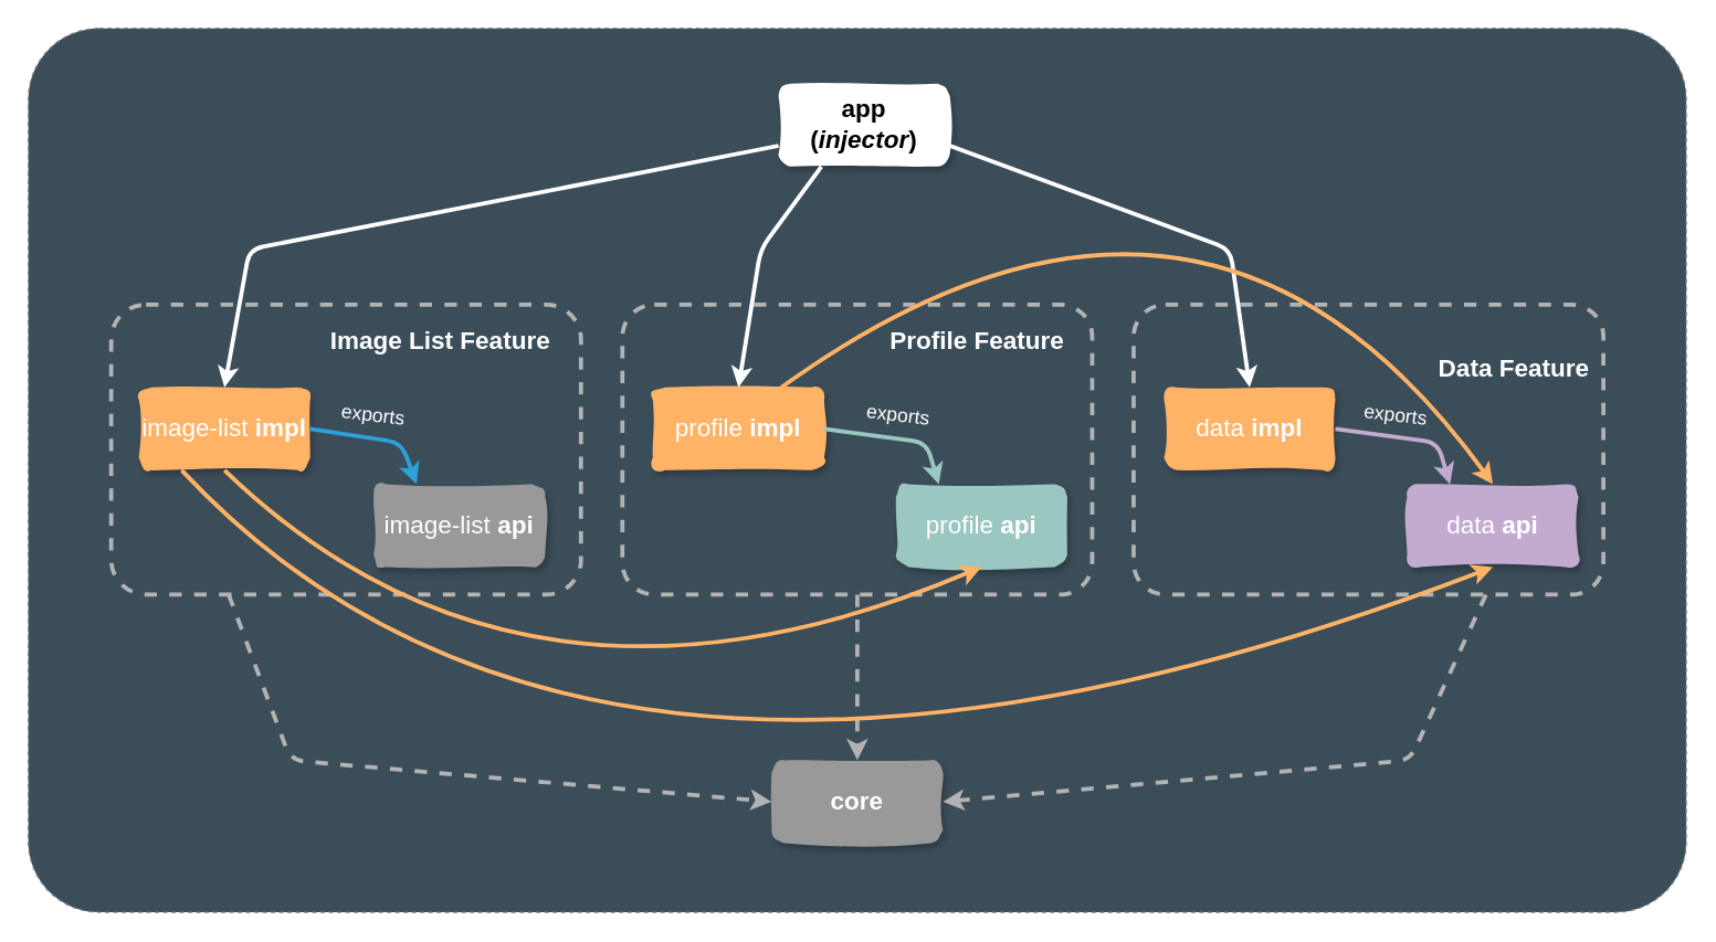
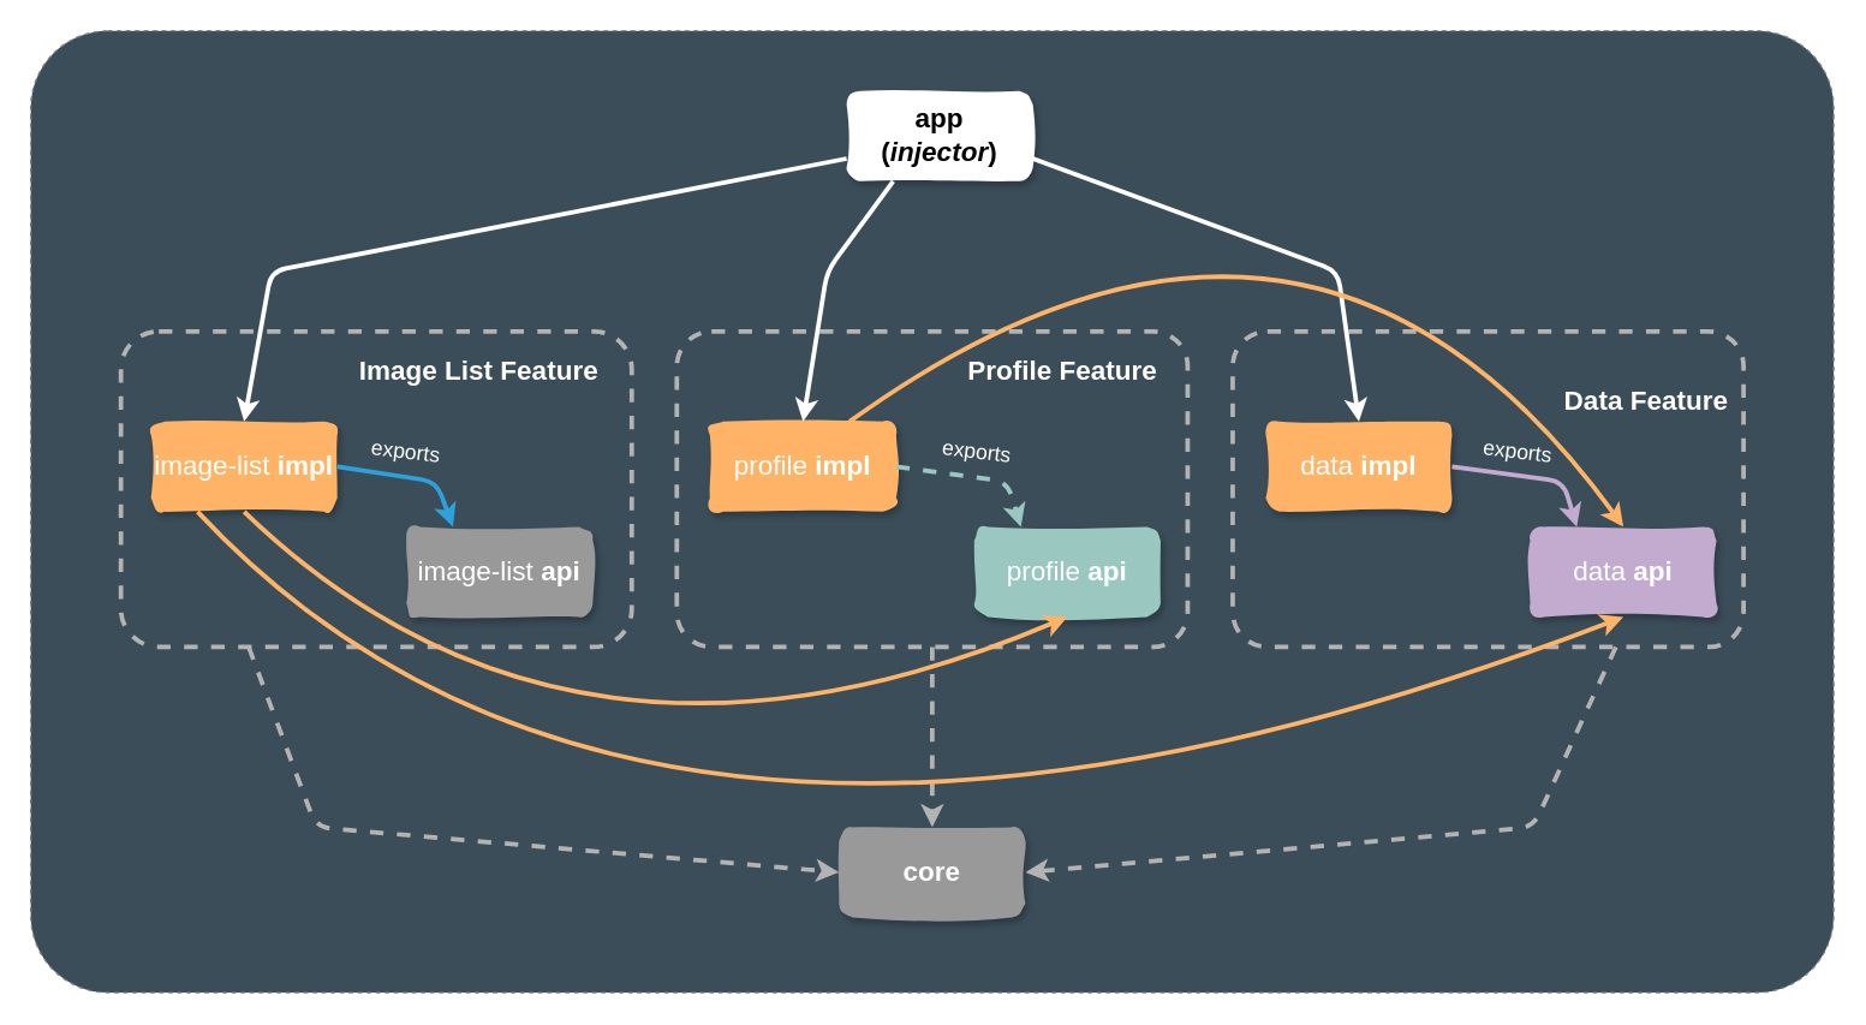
  <mxCell id="0" />
  <mxCell id="1" parent="0" />
  <mxCell id="2" value="" style="group" vertex="1" connectable="0" parent="1"><mxGeometry x="20" y="20" width="1200" height="640" as="geometry" /></mxCell>
  <mxCell id="3" value="" style="rounded=1;whiteSpace=wrap;html=1;shadow=0;glass=0;dashed=1;sketch=0;strokeColor=#808080;strokeWidth=1;fillColor=#3B4D59;arcSize=8;" parent="2" vertex="1"><mxGeometry width="1200" height="640" as="geometry" /></mxCell>
  <mxCell id="4" value="&lt;br&gt;&lt;br&gt;&lt;br&gt;&lt;br&gt;" style="rounded=1;whiteSpace=wrap;html=1;fontStyle=0;align=center;dashed=1;sketch=0;shadow=0;strokeWidth=3;arcSize=11;strokeColor=#B3B3B3;fillColor=none;" parent="2" vertex="1"><mxGeometry x="430" y="200" width="340" height="210" as="geometry" /></mxCell>
  <mxCell id="5" value="&lt;br&gt;&lt;br&gt;&lt;br&gt;&lt;br&gt;" style="rounded=1;whiteSpace=wrap;html=1;fontStyle=0;fillColor=none;align=center;dashed=1;sketch=0;shadow=0;strokeWidth=3;arcSize=11;strokeColor=#B3B3B3;" parent="2" vertex="1"><mxGeometry x="800" y="200" width="340" height="210" as="geometry" /></mxCell>
  <mxCell id="6" value="&lt;br&gt;&lt;br&gt;&lt;br&gt;&lt;br&gt;" style="rounded=1;whiteSpace=wrap;html=1;fontStyle=0;fillColor=none;align=center;dashed=1;sketch=0;shadow=0;strokeWidth=3;arcSize=12;strokeColor=#B3B3B3;" parent="2" vertex="1"><mxGeometry x="60" y="200" width="340" height="210" as="geometry" /></mxCell>
  <mxCell id="7" value="&lt;span style=&quot;font-size: 18px&quot;&gt;&lt;font color=&quot;#ffffff&quot; style=&quot;font-size: 18px&quot;&gt;data &lt;b&gt;api&lt;/b&gt;&lt;/font&gt;&lt;/span&gt;" style="rounded=1;whiteSpace=wrap;html=1;fontStyle=0;sketch=1;shadow=1;fillStyle=solid;strokeColor=none;fontSize=18;fillColor=#C3ABD0;" parent="2" vertex="1"><mxGeometry x="998" y="330" width="124" height="60" as="geometry" /></mxCell>
  <mxCell id="8" value="&lt;span style=&quot;font-size: 18px&quot;&gt;&lt;font color=&quot;#ffffff&quot; style=&quot;font-size: 18px&quot;&gt;image-list &lt;b&gt;impl&lt;/b&gt;&lt;/font&gt;&lt;/span&gt;" style="rounded=1;whiteSpace=wrap;html=1;fontStyle=0;sketch=1;shadow=1;fillStyle=solid;strokeColor=none;fontSize=18;fillColor=#FFB366;" parent="2" vertex="1"><mxGeometry x="80" y="260" width="124" height="60" as="geometry" /></mxCell>
  <mxCell id="9" value="&lt;span style=&quot;font-size: 18px&quot;&gt;&lt;font color=&quot;#ffffff&quot; style=&quot;font-size: 18px&quot;&gt;profile &lt;b&gt;api&lt;/b&gt;&lt;/font&gt;&lt;/span&gt;" style="rounded=1;whiteSpace=wrap;html=1;fontStyle=0;sketch=1;shadow=1;fillStyle=solid;strokeColor=none;fontSize=18;fillColor=#9AC7BF;" parent="2" vertex="1"><mxGeometry x="628" y="330" width="124" height="60" as="geometry" /></mxCell>
  <mxCell id="10" value="&lt;font style=&quot;font-size: 18px&quot;&gt;app&lt;br&gt;(&lt;i&gt;injector&lt;/i&gt;)&lt;br&gt;&lt;/font&gt;" style="rounded=1;whiteSpace=wrap;html=1;fontStyle=1;sketch=1;shadow=1;fillStyle=solid;fontSize=18;fillColor=#FFFFFF;strokeColor=none;" parent="2" vertex="1"><mxGeometry x="543" y="40" width="124" height="60" as="geometry" /></mxCell>
  <mxCell id="11" value="&lt;span style=&quot;color: rgb(255 , 255 , 255)&quot;&gt;image-list &lt;b&gt;api&lt;/b&gt;&lt;/span&gt;" style="rounded=1;whiteSpace=wrap;html=1;fontStyle=0;sketch=1;shadow=1;fillStyle=solid;strokeColor=none;fontSize=18;fillColor=#999999;" parent="2" vertex="1"><mxGeometry x="250" y="330" width="124" height="60" as="geometry" /></mxCell>
  <mxCell id="12" value="&lt;span style=&quot;font-family: helvetica; font-size: 18px; font-style: normal; letter-spacing: normal; text-indent: 0px; text-transform: none; word-spacing: 0px; display: inline; float: none;&quot;&gt;&lt;b style=&quot;font-size: 18px;&quot;&gt;&lt;font color=&quot;#ffffff&quot; style=&quot;font-size: 18px;&quot;&gt;Image List Feature&lt;/font&gt;&lt;/b&gt;&lt;/span&gt;" style="text;whiteSpace=wrap;html=1;sketch=1;shadow=1;labelBackgroundColor=none;fontSize=18;align=right;" parent="2" vertex="1"><mxGeometry x="200" y="210" width="180" height="30" as="geometry" /></mxCell>
  <mxCell id="13" value="&lt;span style=&quot;font-size: 18px&quot;&gt;&lt;font color=&quot;#ffffff&quot; style=&quot;font-size: 18px&quot;&gt;profile &lt;b&gt;impl&lt;/b&gt;&lt;/font&gt;&lt;/span&gt;" style="rounded=1;whiteSpace=wrap;html=1;fontStyle=0;sketch=1;shadow=1;fillStyle=solid;strokeColor=none;fontSize=18;fillColor=#FFB366;" parent="2" vertex="1"><mxGeometry x="452" y="260" width="124" height="60" as="geometry" /></mxCell>
  <mxCell id="14" value="&lt;span style=&quot;font-size: 18px;&quot;&gt;&lt;font color=&quot;#ffffff&quot; style=&quot;font-size: 18px;&quot;&gt;core&lt;/font&gt;&lt;/span&gt;" style="rounded=1;whiteSpace=wrap;html=1;fontStyle=1;sketch=1;shadow=1;fillStyle=solid;strokeColor=none;fontSize=18;fillColor=#999999;" parent="2" vertex="1"><mxGeometry x="538" y="530" width="124" height="60" as="geometry" /></mxCell>
  <mxCell id="15" value="&lt;span style=&quot;font-family: helvetica; font-size: 18px; font-style: normal; letter-spacing: normal; text-indent: 0px; text-transform: none; word-spacing: 0px; display: inline; float: none;&quot;&gt;&lt;b style=&quot;font-size: 18px;&quot;&gt;&lt;font color=&quot;#ffffff&quot; style=&quot;font-size: 18px;&quot;&gt;Profile Feature&lt;/font&gt;&lt;/b&gt;&lt;/span&gt;" style="text;whiteSpace=wrap;html=1;sketch=1;shadow=1;labelBackgroundColor=none;fontSize=18;align=right;" parent="2" vertex="1"><mxGeometry x="612" y="210" width="140" height="30" as="geometry" /></mxCell>
  <mxCell id="16" value="&lt;span style=&quot;font-size: 18px&quot;&gt;&lt;font color=&quot;#ffffff&quot; style=&quot;font-size: 18px&quot;&gt;data &lt;b&gt;impl&lt;/b&gt;&lt;/font&gt;&lt;/span&gt;" style="rounded=1;whiteSpace=wrap;html=1;fontStyle=0;sketch=1;shadow=1;fillStyle=solid;strokeColor=none;fontSize=18;fillColor=#FFB366;" parent="2" vertex="1"><mxGeometry x="822" y="260" width="124" height="60" as="geometry" /></mxCell>
  <mxCell id="17" value="&lt;span style=&quot;font-family: helvetica; font-size: 18px; font-style: normal; letter-spacing: normal; text-indent: 0px; text-transform: none; word-spacing: 0px; display: inline; float: none;&quot;&gt;&lt;b style=&quot;font-size: 18px;&quot;&gt;&lt;font color=&quot;#ffffff&quot; style=&quot;font-size: 18px;&quot;&gt;Data Feature&lt;/font&gt;&lt;/b&gt;&lt;/span&gt;" style="text;whiteSpace=wrap;html=1;sketch=1;shadow=1;labelBackgroundColor=none;fontSize=18;align=right;" parent="2" vertex="1"><mxGeometry x="992" y="230" width="140" height="30" as="geometry" /></mxCell>
  <mxCell id="18" value="" style="endArrow=classic;html=1;shadow=0;fontSize=18;fontColor=#000000;exitX=0;exitY=0.75;exitDx=0;exitDy=0;entryX=0.5;entryY=0;entryDx=0;entryDy=0;strokeWidth=3;strokeColor=#FFFFFF;" parent="2" source="10" target="8" edge="1"><mxGeometry width="50" height="50" as="geometry"><mxPoint x="578" y="165" as="sourcePoint" /><mxPoint x="628" y="115" as="targetPoint" /><Array as="points"><mxPoint x="160" y="160" /></Array></mxGeometry></mxCell>
  <mxCell id="19" value="" style="endArrow=classic;html=1;shadow=0;fontSize=18;fontColor=#000000;exitX=0.25;exitY=1;exitDx=0;exitDy=0;entryX=0.5;entryY=0;entryDx=0;entryDy=0;strokeWidth=3;strokeColor=#FFFFFF;" parent="2" source="10" target="13" edge="1"><mxGeometry width="50" height="50" as="geometry"><mxPoint x="553" y="95" as="sourcePoint" /><mxPoint x="152" y="270" as="targetPoint" /><Array as="points"><mxPoint x="530" y="160" /></Array></mxGeometry></mxCell>
  <mxCell id="20" value="" style="endArrow=classic;html=1;shadow=0;fontSize=18;fontColor=#000000;exitX=1;exitY=0.75;exitDx=0;exitDy=0;entryX=0.5;entryY=0;entryDx=0;entryDy=0;strokeWidth=3;strokeColor=#FFFFFF;" parent="2" source="10" target="16" edge="1"><mxGeometry width="50" height="50" as="geometry"><mxPoint x="584" y="110" as="sourcePoint" /><mxPoint x="524" y="270" as="targetPoint" /><Array as="points"><mxPoint x="870" y="160" /></Array></mxGeometry></mxCell>
  <mxCell id="21" value="" style="endArrow=classic;html=1;shadow=0;strokeWidth=3;fontSize=18;fontColor=#000000;exitX=1;exitY=0.5;exitDx=0;exitDy=0;entryX=0.25;entryY=0;entryDx=0;entryDy=0;strokeColor=#2DA1DB;" parent="2" source="8" target="11" edge="1"><mxGeometry width="50" height="50" as="geometry"><mxPoint x="290" y="350" as="sourcePoint" /><mxPoint x="340" y="300" as="targetPoint" /><Array as="points"><mxPoint x="270" y="300" /></Array></mxGeometry></mxCell>
- <mxCell id="22" value="" style="endArrow=classic;html=1;shadow=0;strokeWidth=3;fontSize=18;fontColor=#000000;exitX=1;exitY=0.5;exitDx=0;exitDy=0;entryX=0.25;entryY=0;entryDx=0;entryDy=0;strokeColor=#9AC7BF;" parent="2" source="13" target="9" edge="1"><mxGeometry width="50" height="50" as="geometry"><mxPoint x="590" y="290" as="sourcePoint" /><mxPoint x="698" y="330" as="targetPoint" /><Array as="points"><mxPoint x="650" y="300" /></Array></mxGeometry></mxCell>
+ <mxCell id="22" value="" style="endArrow=classic;html=1;shadow=0;strokeWidth=3;fontSize=18;fontColor=#000000;exitX=1;exitY=0.5;exitDx=0;exitDy=0;entryX=0.25;entryY=0;entryDx=0;entryDy=0;strokeColor=#9AC7BF;dashed=1;" parent="2" source="13" target="9" edge="1"><mxGeometry width="50" height="50" as="geometry"><mxPoint x="590" y="290" as="sourcePoint" /><mxPoint x="698" y="330" as="targetPoint" /><Array as="points"><mxPoint x="650" y="300" /></Array></mxGeometry></mxCell>
  <mxCell id="23" value="" style="endArrow=classic;html=1;shadow=0;strokeWidth=3;fontSize=18;fontColor=#000000;exitX=0.25;exitY=1;exitDx=0;exitDy=0;entryX=0;entryY=0.5;entryDx=0;entryDy=0;dashed=1;strokeColor=#B3B3B3;" parent="2" source="6" target="14" edge="1"><mxGeometry width="50" height="50" as="geometry"><mxPoint x="680" y="340" as="sourcePoint" /><mxPoint x="730" y="290" as="targetPoint" /><Array as="points"><mxPoint x="190" y="530" /></Array></mxGeometry></mxCell>
  <mxCell id="24" value="" style="endArrow=classic;html=1;shadow=0;strokeWidth=3;fontSize=18;fontColor=#000000;exitX=0.75;exitY=1;exitDx=0;exitDy=0;entryX=1;entryY=0.5;entryDx=0;entryDy=0;dashed=1;strokeColor=#B3B3B3;" parent="2" source="5" target="14" edge="1"><mxGeometry width="50" height="50" as="geometry"><mxPoint x="240" y="420.0" as="sourcePoint" /><mxPoint x="560" y="545.0" as="targetPoint" /><Array as="points"><mxPoint x="1000" y="530" /></Array></mxGeometry></mxCell>
  <mxCell id="25" value="" style="endArrow=classic;html=1;shadow=0;strokeWidth=3;fontSize=18;fontColor=#000000;exitX=0.5;exitY=1;exitDx=0;exitDy=0;entryX=0.5;entryY=0;entryDx=0;entryDy=0;dashed=1;strokeColor=#B3B3B3;" parent="2" source="4" target="14" edge="1"><mxGeometry width="50" height="50" as="geometry"><mxPoint x="630" y="330" as="sourcePoint" /><mxPoint x="680" y="280" as="targetPoint" /></mxGeometry></mxCell>
  <mxCell id="26" value="" style="endArrow=classic;html=1;shadow=0;strokeWidth=3;fontSize=18;fontColor=#000000;exitX=1;exitY=0.5;exitDx=0;exitDy=0;entryX=0.25;entryY=0;entryDx=0;entryDy=0;strokeColor=#C3ABD0;" parent="2" source="16" target="7" edge="1"><mxGeometry width="50" height="50" as="geometry"><mxPoint x="982" y="285.0" as="sourcePoint" /><mxPoint x="1096.0" y="325.0" as="targetPoint" /><Array as="points"><mxPoint x="1020" y="300" /></Array></mxGeometry></mxCell>
  <mxCell id="27" value="" style="endArrow=classic;html=1;shadow=0;strokeColor=#FFB366;strokeWidth=3;fontSize=18;fontColor=#000000;exitX=0.5;exitY=1;exitDx=0;exitDy=0;entryX=0.5;entryY=1;entryDx=0;entryDy=0;curved=1;" parent="2" source="8" target="9" edge="1"><mxGeometry width="50" height="50" as="geometry"><mxPoint x="620" y="400" as="sourcePoint" /><mxPoint x="670" y="350" as="targetPoint" /><Array as="points"><mxPoint x="360" y="530" /></Array></mxGeometry></mxCell>
  <mxCell id="28" value="" style="endArrow=classic;html=1;shadow=0;strokeColor=#FFB366;strokeWidth=3;fontSize=18;fontColor=#000000;exitX=0.25;exitY=1;exitDx=0;exitDy=0;entryX=0.5;entryY=1;entryDx=0;entryDy=0;curved=1;" parent="2" source="8" target="7" edge="1"><mxGeometry width="50" height="50" as="geometry"><mxPoint x="620" y="400" as="sourcePoint" /><mxPoint x="670" y="350" as="targetPoint" /><Array as="points"><mxPoint x="410" y="640" /></Array></mxGeometry></mxCell>
  <mxCell id="29" value="" style="endArrow=classic;html=1;shadow=0;strokeColor=#FFB366;strokeWidth=3;fontSize=18;fontColor=#000000;exitX=0.75;exitY=0;exitDx=0;exitDy=0;entryX=0.5;entryY=0;entryDx=0;entryDy=0;curved=1;" parent="2" source="13" target="7" edge="1"><mxGeometry width="50" height="50" as="geometry"><mxPoint x="520" y="110" as="sourcePoint" /><mxPoint x="570" y="60" as="targetPoint" /><Array as="points"><mxPoint x="850" y="40" /></Array></mxGeometry></mxCell>
  <mxCell id="30" value="exports" style="text;html=1;strokeColor=none;fillColor=none;align=center;verticalAlign=middle;whiteSpace=wrap;rounded=0;shadow=0;glass=0;dashed=1;labelBackgroundColor=none;sketch=0;fontSize=14;fontColor=#FFFFFF;rotation=7;" parent="2" vertex="1"><mxGeometry x="230" y="270" width="40" height="20" as="geometry" /></mxCell>
  <mxCell id="31" value="exports" style="text;html=1;strokeColor=none;fillColor=none;align=center;verticalAlign=middle;whiteSpace=wrap;rounded=0;shadow=0;glass=0;dashed=1;labelBackgroundColor=none;sketch=0;fontSize=14;fontColor=#FFFFFF;rotation=7;" parent="2" vertex="1"><mxGeometry x="610" y="270" width="40" height="20" as="geometry" /></mxCell>
  <mxCell id="32" value="exports" style="text;html=1;strokeColor=none;fillColor=none;align=center;verticalAlign=middle;whiteSpace=wrap;rounded=0;shadow=0;glass=0;dashed=1;labelBackgroundColor=none;sketch=0;fontSize=14;fontColor=#FFFFFF;rotation=7;" parent="2" vertex="1"><mxGeometry x="970" y="270" width="40" height="20" as="geometry" /></mxCell>
